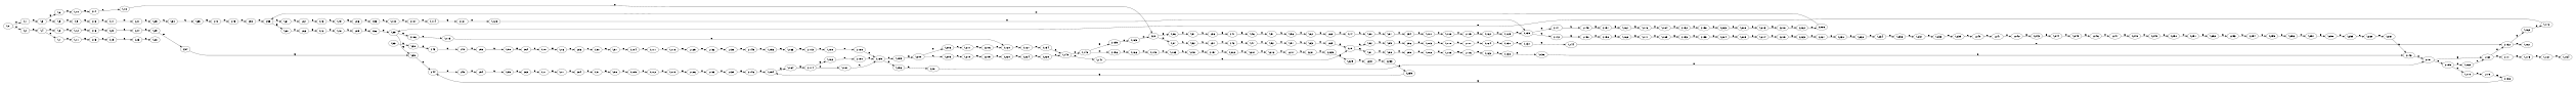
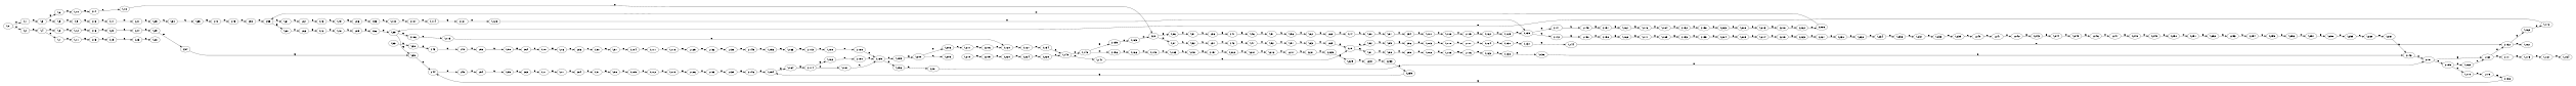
  strict digraph {
    rankdir=LR
    S0
    S1
    S2
    S3
    S4
    S5
    S6
    S7
    S8
    S9
    S10
    S11
    S12
    S13
    S14
    S15
    S16
    S17
    S18
    S19
    S20
    S21
    S22
    S23
    S24
    S25
    S26
    S27
    S28
    S29
    S30
    S31
    S32
    S34
    S35
    S36
    S37
    S33
    S38
    S39
    S40
    S41
    S42
    S43
    S44
    S45
    S46
    S47
    S48
    S49
    S50
    S51
    S52
    S53
    S54
    S55
    S56
    S57
    S58
    S59
    S60
    S61
    S62
    S63
    S64
    S65
    S66
    S67
    S68
    S69
    S70
    S71
    S72
    S73
    S74
    S75
    S76
    S77
    S78
    S79
    S80
    S81
    S82
    S83
    S84
    S85
    S86
    S87
    S88
    S89
    S90
    S91
    S92
    S93
    S94
    S95
    S96
    S97
    S98
    S99
    S100
    S101
    S102
    S103
    S104
    S105
    S106
    S107
    S108
    S109
    S110
    S111
    S112
    S113
    S114
    S115
    S116
    S117
    S118
    S119
    S120
    S121
    S122
    S123
    S124
    S125
    S126
    S127
    S128
    S129
    S130
    S131
    S132
    S133
    S134
    S135
    S136
    S137
    S138
    S139
    S140
    S141
    S142
    S143
    S144
    S145
    S146
    S147
    S148
    S149
    S150
    S151
    S152
    S153
    S154
    S155
    S156
    S157
    S158
    S159
    S160
    S161
    S162
    S163
    S164
    S165
    S166
    S167
    S168
    S169
    S170
    S171
    S172
    S173
    S174
    S175
    S176
    S177
    S178
    S179
    S180
    S181
    S182
    S183
    S184
    S185
    S186
    S187
    S188
    S189
    S190
    S191
    S192
    S193
    S194
    S195
    S196
    S197
    S198
    S199
    S200
    S201
    S202
    S203
    S204
    S205
    S206
    S207
    S208
    S209
    S210
    S211
    S212
    S213
    S214
    S215
    S216
    S217
    S218
    S219
    S220
    S221
    S222
    S223
    S224
    S225
    S226
    S227
    S228
    S229
    S230
    S231
    S232
    S233
    S234
    S235
    S236
    S237
    S238
    S239
    S240
    S241
    S242
    S243
    S244
    S245
    S246
    S247
    S248
    S249
    S250
    S251
    S252
    S253
    S254
    S255
    S256
    S257
    S258
    S259
    S260
    S261
    S0 -> S1 [label=T]
    S0 -> S2 [label=A]
    S1 -> S3 [label=A]
    S2 -> S4 [label=T]
    S3 -> S5 [label=T]
    S3 -> S6 [label=C]
    S4 -> S7 [label=G]
    S4 -> S8 [label=A]
    S5 -> S9 [label=A]
    S6 -> S10 [label=T]
    S7 -> S11 [label=A]
    S8 -> S12 [label=A]
    S9 -> S13 [label=G]
    S10 -> S14 [label=G]
    S11 -> S15 [label=G]
    S12 -> S16 [label=G]
    S13 -> S17 [label=T]
    S14 -> S18 [label=C]
    S15 -> S19 [label=C]
    S16 -> S20 [label=T]
    S17 -> S21 [label=A]
    S18 -> S22 [label=A]
    S19 -> S23 [label=G]
    S20 -> S24 [label=C]
    S21 -> S25 [label=G]
    S22 -> S26 [label=G]
    S22 -> S27 [label=A]
    S23 -> S28 [label=G]
    S24 -> S29 [label=G]
    S25 -> S30 [label=C]
    S26 -> S31 [label=A]
    S27 -> S32 [label=C]
    S29 -> S34 [label=T]
    S30 -> S35 [label=C]
    S31 -> S36 [label=C]
    S32 -> S37 [label=C]
    S34 -> S39 [label=G]
    S35 -> S40 [label=G]
    S36 -> S41 [label=G]
    S37 -> S42 [label=A]
    S33 -> S38 [label=C]
    S38 -> S43 [label=G]
    S39 -> S44 [label=G]
    S40 -> S45 [label=A]
    S41 -> S46 [label=G]
    S42 -> S47 [label=G]
    S43 -> S48 [label=C]
    S44 -> S49 [label=T]
    S45 -> S50 [label=A]
    S46 -> S51 [label=A]
    S47 -> S52 [label=A]
    S48 -> S53 [label=A]
    S49 -> S54 [label=A]
    S50 -> S55 [label=A]
    S51 -> S56 [label=C]
    S52 -> S57 [label=A]
    S53 -> S58 [label=C]
    S54 -> S59 [label=C]
    S55 -> S60 [label=G]
    S55 -> S61 [label=C]
    S56 -> S62 [label=A]
    S57 -> S63 [label=C]
    S58 -> S64 [label=G]
    S59 -> S65 [label=C]
    S60 -> S66 [label=T]
    S61 -> S67 [label=C]
    S62 -> S68 [label=C]
    S63 -> S69 [label=A]
    S64 -> S70 [label=C]
    S65 -> S71 [label=G]
    S66 -> S72 [label=G]
    S67 -> S73 [label=C]
    S68 -> S74 [label=A]
    S69 -> S75 [label=G]
    S70 -> S76 [label=G]
    S71 -> S77 [label=G]
    S72 -> S78 [label=T]
    S73 -> S79 [label=C]
    S74 -> S80 [label=C]
    S75 -> S81 [label=G]
    S75 -> S82 [label=C]
    S76 -> S83 [label=C]
    S77 -> S84 [label=T]
    S78 -> S85 [label=C]
    S79 -> S86 [label=G]
    S80 -> S87 [label=C]
    S81 -> S88 [label=A]
    S82 -> S89 [label=C]
    S83 -> S90 [label=G]
    S84 -> S91 [label=G]
    S85 -> S92 [label=G]
    S86 -> S93 [label=A]
    S87 -> S94 [label=T]
    S88 -> S95 [label=A]
    S89 -> S96 [label=G]
    S90 -> S97 [label=G]
    S91 -> S98 [label=G]
    S92 -> S99 [label=T]
    S93 -> S100 [label=C]
    S94 -> S101 [label=C]
    S95 -> S102 [label=T]
    S96 -> S103 [label=T]
    S97 -> S104 [label=C]
    S98 -> S105 [label=T]
    S99 -> S39 [label=G]
    S99 -> S106 [label=C]
    S100 -> S107 [label=T]
    S101 -> S108 [label=T]
    S102 -> S109 [label=A]
    S103 -> S110 [label=C]
    S104 -> S111 [label=T]
    S105 -> S112 [label=T]
    S106 -> S113 [label=G]
    S107 -> S114 [label=A]
    S108 -> S115 [label=A]
    S109 -> S116 [label=G]
    S110 -> S117 [label=C]
    S111 -> S118 [label=G]
    S112 -> S119 [label=A]
    S113 -> S120 [label=G]
    S114 -> S121 [label=G]
    S115 -> S122 [label=G]
    S116 -> S123 [label=T]
    S117 -> S124 [label=T]
    S118 -> S125 [label=G]
    S119 -> S126 [label=G]
    S120 -> S127 [label=A]
    S121 -> S128 [label=A]
    S122 -> S129 [label=A]
    S123 -> S130 [label=C]
    S124 -> S131 [label=C]
    S125 -> S132 [label=A]
    S126 -> S133 [label=A]
    S127 -> S134 [label=A]
    S128 -> S135 [label=A]
    S129 -> S135 [label=A]
    S130 -> S136 [label=T]
    S131 -> S137 [label=T]
    S132 -> S138 [label=A]
    S133 -> S139 [label=A]
    S134 -> S140 [label=C]
    S135 -> S141 [label=T]
    S135 -> S142 [label=C]
    S136 -> S143 [label=C]
    S137 -> S144 [label=G]
    S138 -> S145 [label=T]
    S139 -> S146 [label=G]
    S140 -> S147 [label=A]
    S140 -> S148 [label=T]
    S141 -> S149 [label=C]
    S142 -> S150 [label=G]
    S143 -> S151 [label=T]
    S144 -> S152 [label=T]
    S145 -> S153 [label=G]
    S146 -> S154 [label=G]
    S147 -> S75 [label=G]
    S148 -> S155 [label=G]
    S148 -> S156 [label=A]
    S149 -> S157 [label=G]
    S150 -> S158 [label=A]
    S151 -> S159 [label=C]
    S151 -> S160 [label=G]
    S152 -> S161 [label=A]
    S152 -> S162 [label=C]
    S153 -> S163 [label=G]
    S154 -> S164 [label=G]
    S155 -> S165 [label=C]
    S156 -> S166 [label=C]
    S157 -> S167 [label=G]
    S158 -> S168 [label=G]
    S159 -> S169 [label=T]
    S159 -> S170 [label=G]
    S160 -> S152 [label=T]
    S160 -> S171 [label=A]
    S162 -> S172 [label=G]
    S163 -> S173 [label=G]
    S164 -> S174 [label=G]
    S165 -> S22 [label=A]
    S166 -> S175 [label=A]
    S167 -> S176 [label=G]
    S168 -> S177 [label=G]
    S169 -> S160 [label=G]
    S170 -> S178 [label=T]
    S171 -> S179 [label=G]
    S172 -> S99 [label=T]
    S173 -> S180 [label=G]
    S174 -> S181 [label=T]
    S174 -> S182 [label=G]
    S175 -> S183 [label=A]
    S176 -> S184 [label=T]
    S177 -> S185 [label=T]
    S178 -> S186 [label=G]
    S179 -> S187 [label=T]
    S180 -> S188 [label=T]
    S181 -> S189 [label=C]
    S182 -> S190 [label=T]
    S183 -> S191 [label=C]
    S184 -> S192 [label=A]
    S185 -> S193 [label=G]
    S186 -> S44 [label=G]
    S187 -> S194 [label=A]
    S188 -> S189 [label=C]
    S189 -> S195 [label=C]
    S189 -> S196 [label=T]
    S190 -> S189 [label=C]
    S191 -> S197 [label=G]
    S192 -> S198 [label=T]
    S193 -> S199 [label=T]
    S195 -> S200 [label=G]
    S196 -> S201 [label=C]
    S197 -> S202 [label=A]
    S198 -> S203 [label=C]
    S199 -> S204 [label=C]
    S200 -> S205 [label=C]
    S200 -> S206 [label=T]
    S201 -> S151 [label=T]
    S202 -> S207 [label=A]
    S203 -> S208 [label=C]
    S204 -> S209 [label=C]
-   S205 -> S210 [label=C]
    S206 -> S211 [label=C]
    S207 -> S212 [label=A]
    S208 -> S213 [label=C]
    S209 -> S214 [label=C]
    S210 -> S215 [label=G]
    S211 -> S216 [label=G]
    S212 -> S217 [label=A]
    S213 -> S218 [label=G]
    S214 -> S219 [label=T]
    S215 -> S220 [label=G]
    S216 -> S120 [label=G]
    S217 -> S221 [label=C]
    S218 -> S222 [label=A]
    S219 -> S223 [label=G]
    S220 -> S224 [label=A]
    S221 -> S225 [label=A]
    S222 -> S226 [label=A]
    S223 -> S227 [label=T]
    S224 -> S228 [label=A]
    S225 -> S229 [label=G]
    S226 -> S55 [label=A]
    S227 -> S230 [label=C]
    S228 -> S140 [label=C]
    S229 -> S231 [label=A]
    S230 -> S232 [label=C]
    S231 -> S233 [label=A]
    S232 -> S234 [label=T]
    S233 -> S235 [label=G]
    S234 -> S236 [label=A]
    S235 -> S154 [label=G]
    S236 -> S237 [label=C]
    S237 -> S238 [label=T]
    S238 -> S239 [label=A]
    S239 -> S240 [label=C]
    S240 -> S241 [label=C]
    S241 -> S242 [label=A]
    S242 -> S243 [label=G]
    S243 -> S244 [label=G]
    S244 -> S245 [label=A]
    S245 -> S246 [label=G]
    S246 -> S247 [label=A]
    S247 -> S248 [label=G]
    S248 -> S249 [label=T]
    S249 -> S250 [label=C]
    S250 -> S251 [label=A]
    S251 -> S252 [label=G]
    S252 -> S253 [label=G]
    S253 -> S254 [label=C]
    S254 -> S255 [label=C]
    S255 -> S256 [label=C]
    S256 -> S257 [label=A]
    S257 -> S258 [label=G]
    S258 -> S259 [label=T]
    S259 -> S260 [label=C]
    S260 -> S261 [label=T]
    S261 -> S143 [label=C]
  }
